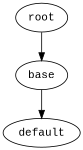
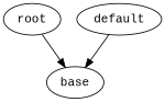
  digraph {
    fontname="Liberation Mono"
    node [fontname="Liberation Mono"]
    edge [fontname="Liberation Mono"]
    n1 [label=root]
    n2 [label=base]
    n3 [label=default]
    n1 -> n2
-   n2 -> n3
+   n3 -> n2
  }
